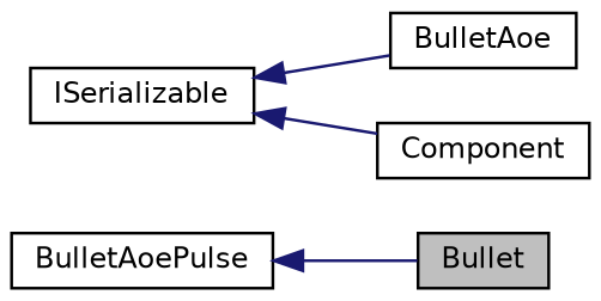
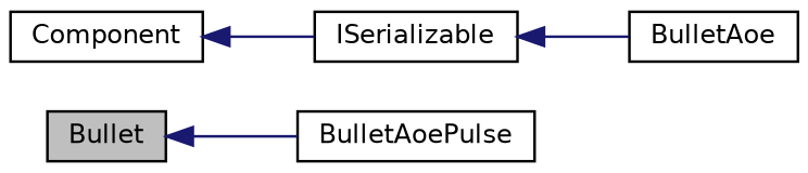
  digraph {
    rankdir=LR
    node [color=black fillcolor=white fontname=Helvetica fontsize=10 shape=record style=filled]
    edge [color=midnightblue dir=back fontname=Helvetica fontsize=10 labelfontname=Helvetica labelfontsize=10 style=solid]
    n1 [fillcolor=grey75 fontcolor=black height=0.2 label=Bullet width=0.4]
    n2 [height=0.2 label=BulletAoePulse width=0.4]
    n3 [height=0.2 label=BulletAoe width=0.4]
    n4 [height=0.2 label=Component width=0.4]
    n5 [height=0.2 label=ISerializable width=0.4]
-   n2 -> n1
+   n1 -> n2
    n5 -> n3
-   n5 -> n4
+   n4 -> n5
  }
